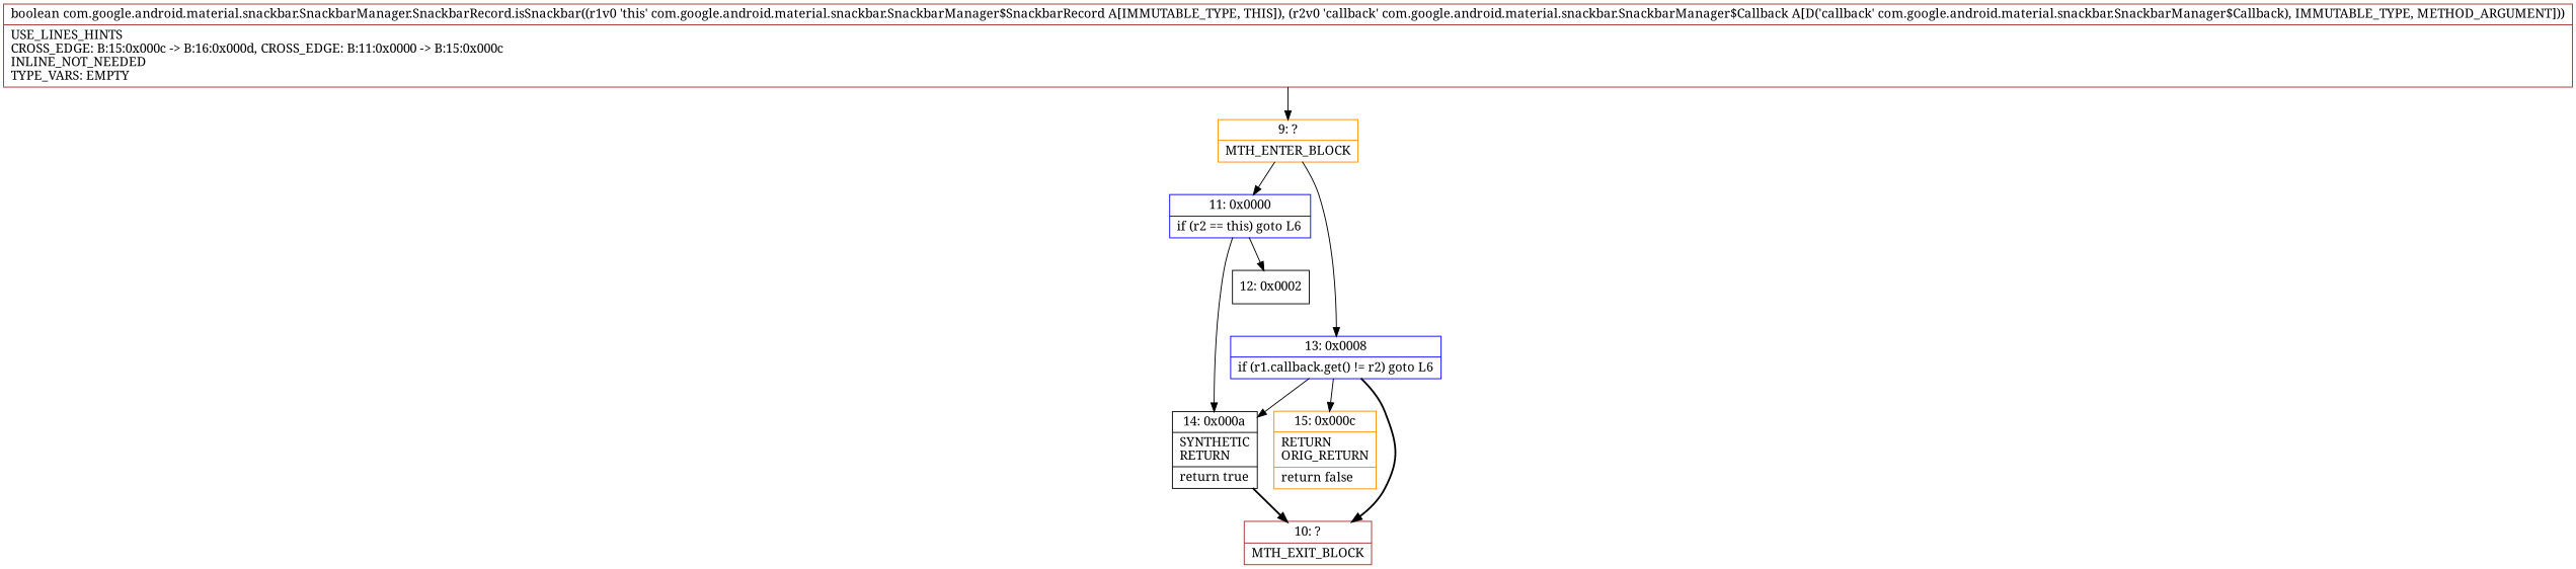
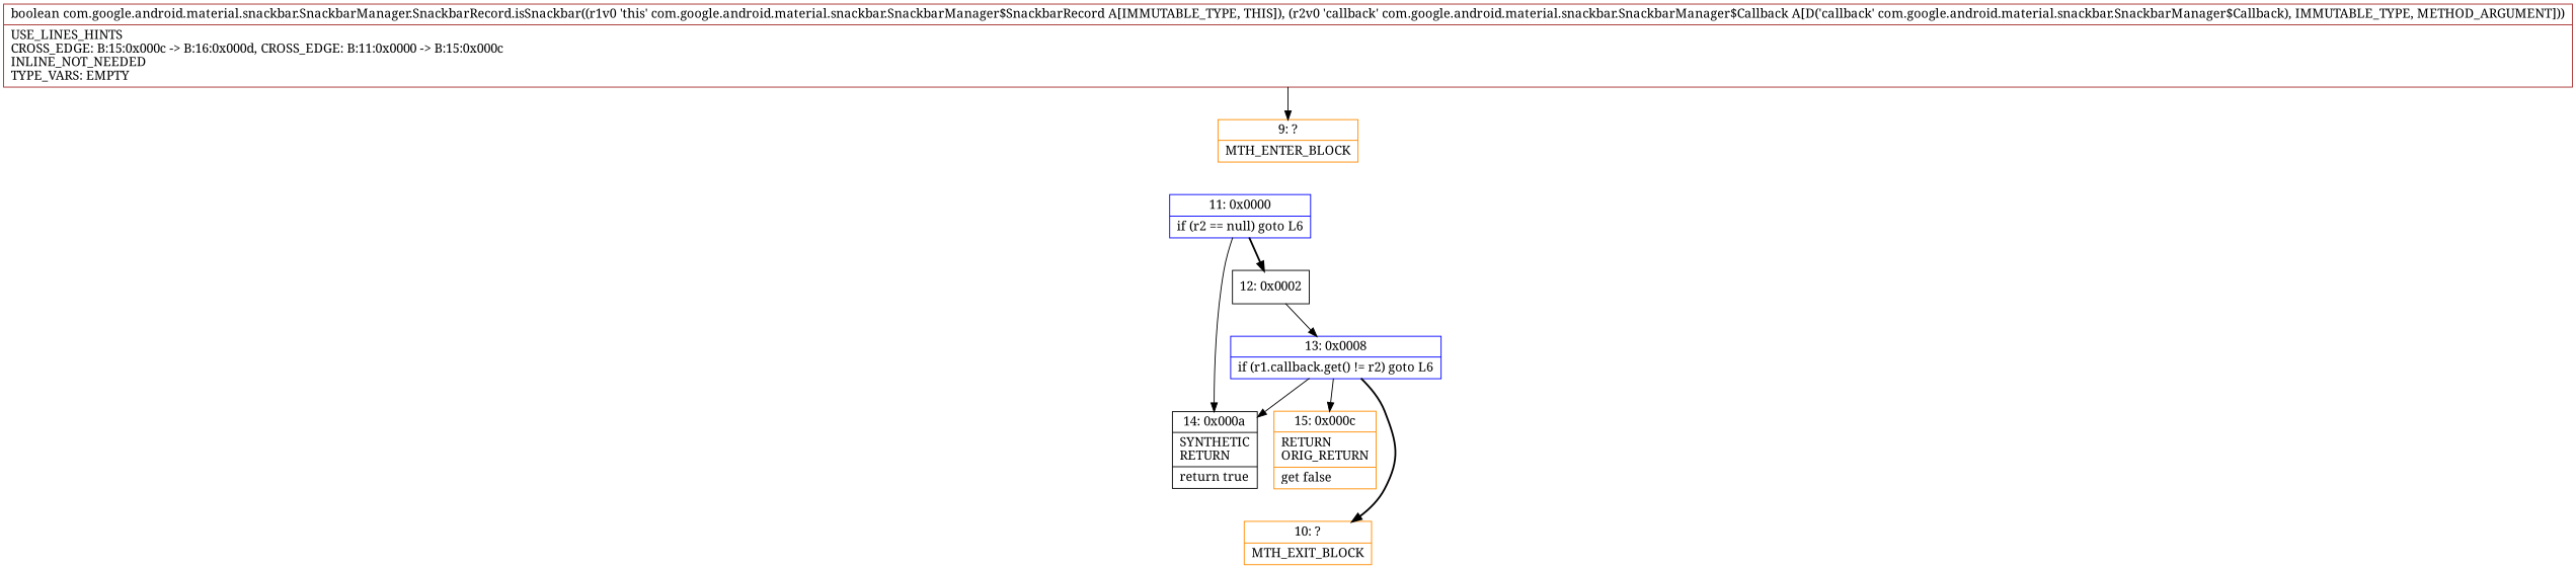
  digraph {
    fontname="Noto Serif"
    node [color=darkorange fontname="Noto Serif" shape=record]
    edge [fontname="Noto Serif" style=solid]
    n1 [label="{9\:\ ?|MTH_ENTER_BLOCK\l}"]
-   n2 [color=blue label="{11\:\ 0x0000|if (r2 == this) goto L6\l}"]
+   n2 [color=blue label="{11\:\ 0x0000|if (r2 == null) goto L6\l}"]
    n3 [color=black label="{12\:\ 0x0002}"]
    n4 [color=black label="{14\:\ 0x000a|SYNTHETIC\lRETURN\l|return true\l}"]
    n5 [color=blue label="{13\:\ 0x0008|if (r1.callback.get() != r2) goto L6\l}"]
-   n6 [label="{15\:\ 0x000c|RETURN\lORIG_RETURN\l|return false\l}"]
-   n7 [color=brown label="{10\:\ ?|MTH_EXIT_BLOCK\l}"]
+   n6 [label="{15\:\ 0x000c|RETURN\lORIG_RETURN\l|get false\l}"]
+   n7 [label="{10\:\ ?|MTH_EXIT_BLOCK\l}"]
    n8 [color=brown label="{boolean com.google.android.material.snackbar.SnackbarManager.SnackbarRecord.isSnackbar((r1v0 'this' com.google.android.material.snackbar.SnackbarManager$SnackbarRecord A[IMMUTABLE_TYPE, THIS]), (r2v0 'callback' com.google.android.material.snackbar.SnackbarManager$Callback A[D('callback' com.google.android.material.snackbar.SnackbarManager$Callback), IMMUTABLE_TYPE, METHOD_ARGUMENT]))  | USE_LINES_HINTS\lCROSS_EDGE: B:15:0x000c \-\> B:16:0x000d, CROSS_EDGE: B:11:0x0000 \-\> B:15:0x000c\lINLINE_NOT_NEEDED\lTYPE_VARS: EMPTY\l}"]
-   n1 -> n2
-   n2 -> n3
+   n2 -> n3 [style=bold]
    n2 -> n4
-   n1 -> n5
-   n4 -> n7 [style=bold]
+   n3 -> n5
    n5 -> n4
    n5 -> n6
    n5 -> n7 [style=bold]
    n8 -> n1
  }
